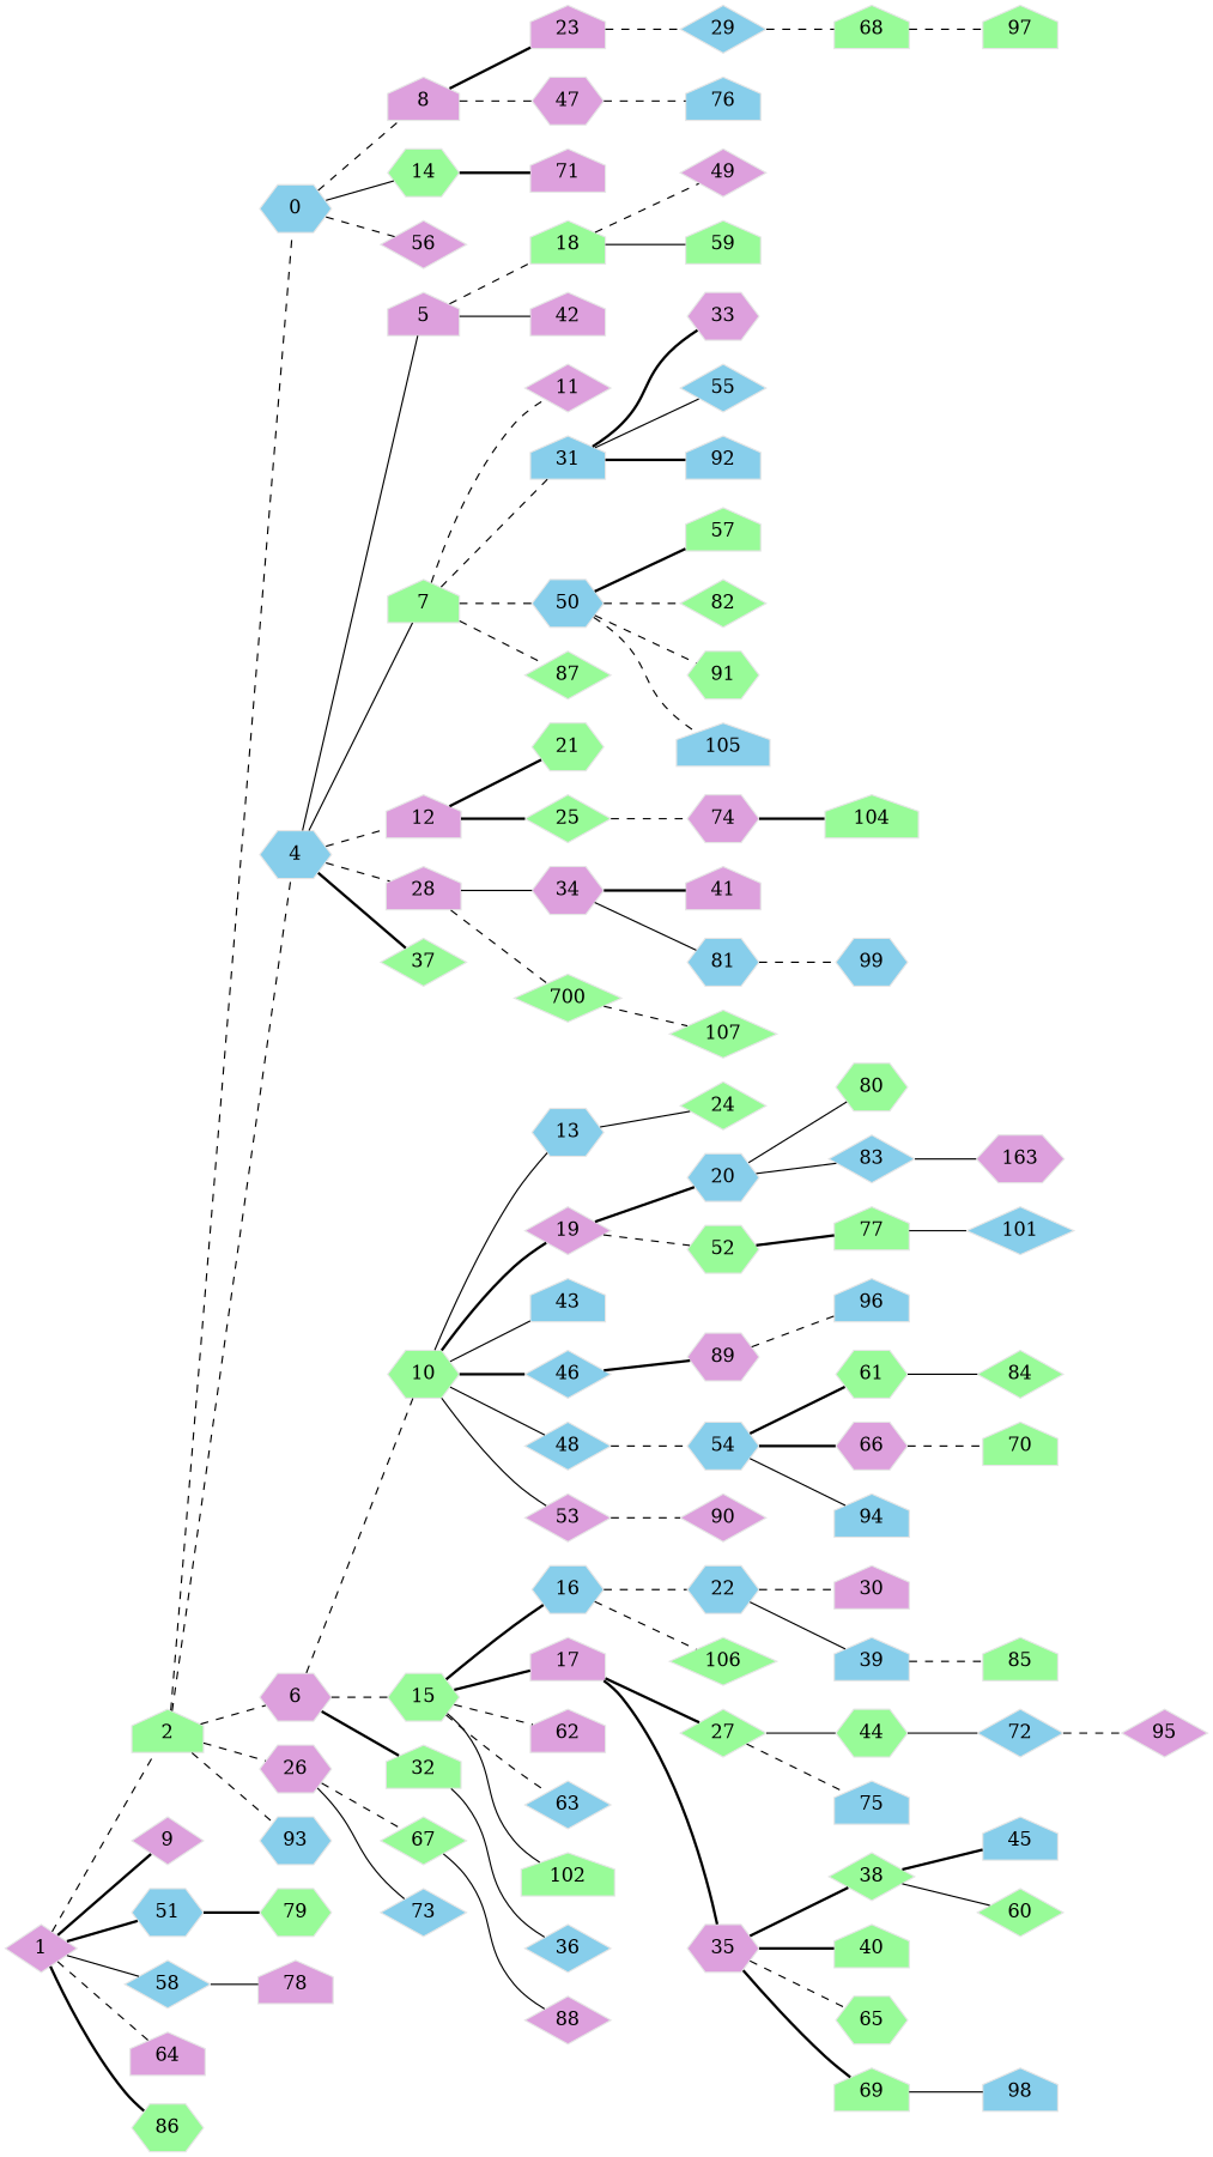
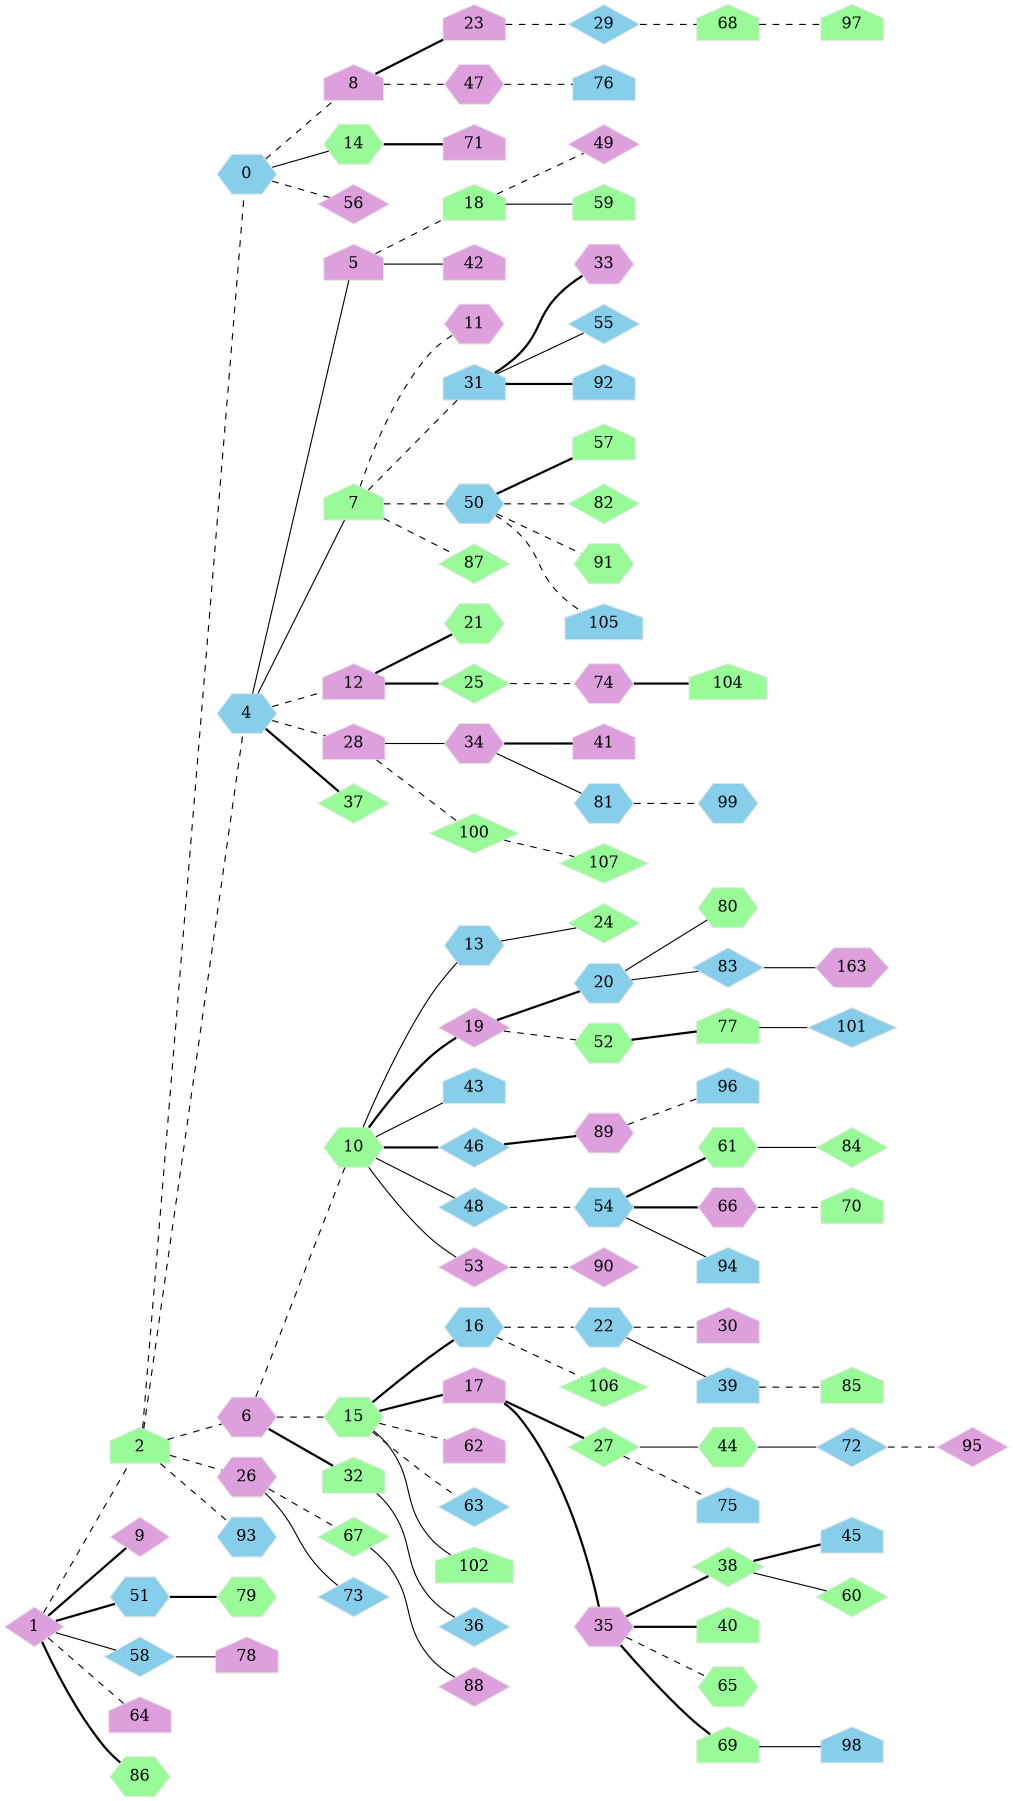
  graph {
    rankdir=LR
    node [color=gray90 fillcolor=palegreen shape=house style=filled]
    edge [style=dashed]
    1 [fillcolor=plum shape=diamond]
    2
    9 [fillcolor=plum shape=diamond]
    51 [fillcolor=skyblue shape=hexagon]
    58 [fillcolor=skyblue shape=diamond]
    64 [fillcolor=plum]
    86 [shape=hexagon]
    n8 [fillcolor=skyblue label=0 shape=hexagon]
    4 [fillcolor=skyblue shape=hexagon]
    6 [fillcolor=plum shape=hexagon]
    26 [fillcolor=plum shape=hexagon]
    93 [fillcolor=skyblue shape=hexagon]
    79 [shape=hexagon]
    78 [fillcolor=plum]
    8 [fillcolor=plum]
    14 [shape=hexagon]
    56 [fillcolor=plum shape=diamond]
    5 [fillcolor=plum]
    7
    12 [fillcolor=plum]
    28 [fillcolor=plum]
    37 [shape=diamond]
    10 [shape=hexagon]
    15 [shape=hexagon]
    32
    67 [shape=diamond]
    73 [fillcolor=skyblue shape=diamond]
    23 [fillcolor=plum]
    47 [fillcolor=plum shape=hexagon]
    71 [fillcolor=plum]
    18
    42 [fillcolor=plum]
-   11 [fillcolor=plum shape=diamond]
+   11 [fillcolor=plum shape=hexagon]
    31 [fillcolor=skyblue]
    50 [fillcolor=skyblue shape=hexagon]
    87 [shape=diamond]
    21 [shape=hexagon]
    25 [shape=diamond]
    34 [fillcolor=plum shape=hexagon]
-   100 [shape=diamond label=700]
+   100 [shape=diamond]
    49 [fillcolor=plum shape=diamond]
    59
    13 [fillcolor=skyblue shape=hexagon]
    19 [fillcolor=plum shape=diamond]
    43 [fillcolor=skyblue]
    46 [fillcolor=skyblue shape=diamond]
    48 [fillcolor=skyblue shape=diamond]
    53 [fillcolor=plum shape=diamond]
    16 [fillcolor=skyblue shape=hexagon]
    17 [fillcolor=plum]
    62 [fillcolor=plum]
    63 [fillcolor=skyblue shape=diamond]
    102
    36 [fillcolor=skyblue shape=diamond]
    33 [fillcolor=plum shape=hexagon]
    55 [fillcolor=skyblue shape=diamond]
    92 [fillcolor=skyblue]
    57
    82 [shape=diamond]
    91 [shape=hexagon]
    105 [fillcolor=skyblue]
    29 [fillcolor=skyblue shape=diamond]
    76 [fillcolor=skyblue]
    24 [shape=diamond]
    20 [fillcolor=skyblue shape=hexagon]
    52 [shape=hexagon]
    89 [fillcolor=plum shape=hexagon]
    54 [fillcolor=skyblue shape=hexagon]
    90 [fillcolor=plum shape=diamond]
    74 [fillcolor=plum shape=hexagon]
    22 [fillcolor=skyblue shape=hexagon]
    106 [shape=diamond]
    27 [shape=diamond]
    35 [fillcolor=plum shape=hexagon]
    30 [fillcolor=plum]
    39 [fillcolor=skyblue]
    44 [shape=hexagon]
    75 [fillcolor=skyblue]
    38 [shape=diamond]
    40
    65 [shape=hexagon]
    69
    80 [shape=hexagon]
    83 [fillcolor=skyblue shape=diamond]
    77
    n86 [fillcolor=plum label=163 shape=hexagon]
    85
    68
    104
    88 [fillcolor=plum shape=diamond]
    72 [fillcolor=skyblue shape=diamond]
    41 [fillcolor=plum]
    81 [fillcolor=skyblue shape=hexagon]
    107 [shape=diamond]
    97
    99 [fillcolor=skyblue shape=hexagon]
    45 [fillcolor=skyblue]
    60 [shape=diamond]
    98 [fillcolor=skyblue]
    95 [fillcolor=plum shape=diamond]
    96 [fillcolor=skyblue]
    61 [shape=hexagon]
    66 [fillcolor=plum shape=hexagon]
    94 [fillcolor=skyblue]
    101 [fillcolor=skyblue shape=diamond]
    84 [shape=diamond]
    70
    1 -- 2
    1 -- 9 [style=bold]
    1 -- 51 [style=bold]
    1 -- 58 [style=solid]
    1 -- 64
    1 -- 86 [style=bold]
    2 -- n8
    2 -- 4
    2 -- 6
    2 -- 26
    2 -- 93
    51 -- 79 [style=bold]
    58 -- 78 [style=solid]
    n8 -- 8
    n8 -- 14 [style=solid]
    n8 -- 56
    4 -- 5 [style=solid]
    4 -- 7 [style=solid]
    4 -- 12
    4 -- 28
    4 -- 37 [style=bold]
    6 -- 10
    6 -- 15
    6 -- 32 [style=bold]
    26 -- 67
    26 -- 73 [style=solid]
    8 -- 23 [style=bold]
    8 -- 47
    14 -- 71 [style=bold]
    5 -- 18
    5 -- 42 [style=solid]
    7 -- 11
    7 -- 31
    7 -- 50
    7 -- 87
    12 -- 21 [style=bold]
    12 -- 25 [style=bold]
    28 -- 34 [style=solid]
    28 -- 100
    10 -- 13 [style=solid]
    10 -- 19 [style=bold]
    10 -- 43 [style=solid]
    10 -- 46 [style=bold]
    10 -- 48 [style=solid]
    10 -- 53 [style=solid]
    15 -- 16 [style=bold]
    15 -- 17 [style=bold]
    15 -- 62
    15 -- 63
    15 -- 102 [style=solid]
    32 -- 36 [style=solid]
    67 -- 88 [style=solid]
    23 -- 29
    47 -- 76
    18 -- 49
    18 -- 59 [style=solid]
    31 -- 33 [style=bold]
    31 -- 55 [style=solid]
    31 -- 92 [style=bold]
    50 -- 57 [style=bold]
    50 -- 82
    50 -- 91
    50 -- 105
    25 -- 74
    34 -- 41 [style=bold]
    34 -- 81 [style=solid]
    100 -- 107
    13 -- 24 [style=solid]
    19 -- 20 [style=bold]
    19 -- 52
    46 -- 89 [style=bold]
    48 -- 54
    53 -- 90
    16 -- 22
    16 -- 106
    17 -- 27 [style=bold]
    17 -- 35 [style=bold]
    29 -- 68
    20 -- 80 [style=solid]
    20 -- 83 [style=solid]
    52 -- 77 [style=bold]
    89 -- 96
    54 -- 61 [style=bold]
    54 -- 66 [style=bold]
    54 -- 94 [style=solid]
    74 -- 104 [style=bold]
    22 -- 30
    22 -- 39 [style=solid]
    27 -- 44 [style=solid]
    27 -- 75
    35 -- 38 [style=bold]
    35 -- 40 [style=bold]
    35 -- 65
    35 -- 69 [style=bold]
    39 -- 85
    44 -- 72 [style=solid]
    38 -- 45 [style=bold]
    38 -- 60 [style=solid]
    69 -- 98 [style=solid]
    83 -- n86 [style=solid]
    77 -- 101 [style=solid]
    68 -- 97
    72 -- 95
    81 -- 99
    61 -- 84 [style=solid]
    66 -- 70
  }
